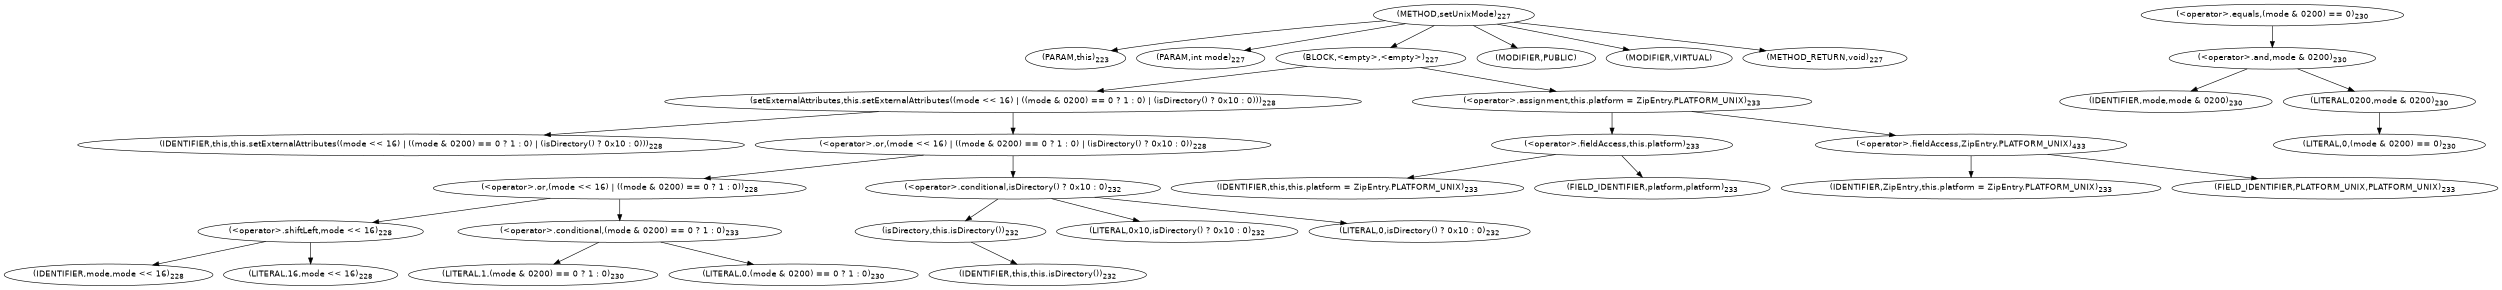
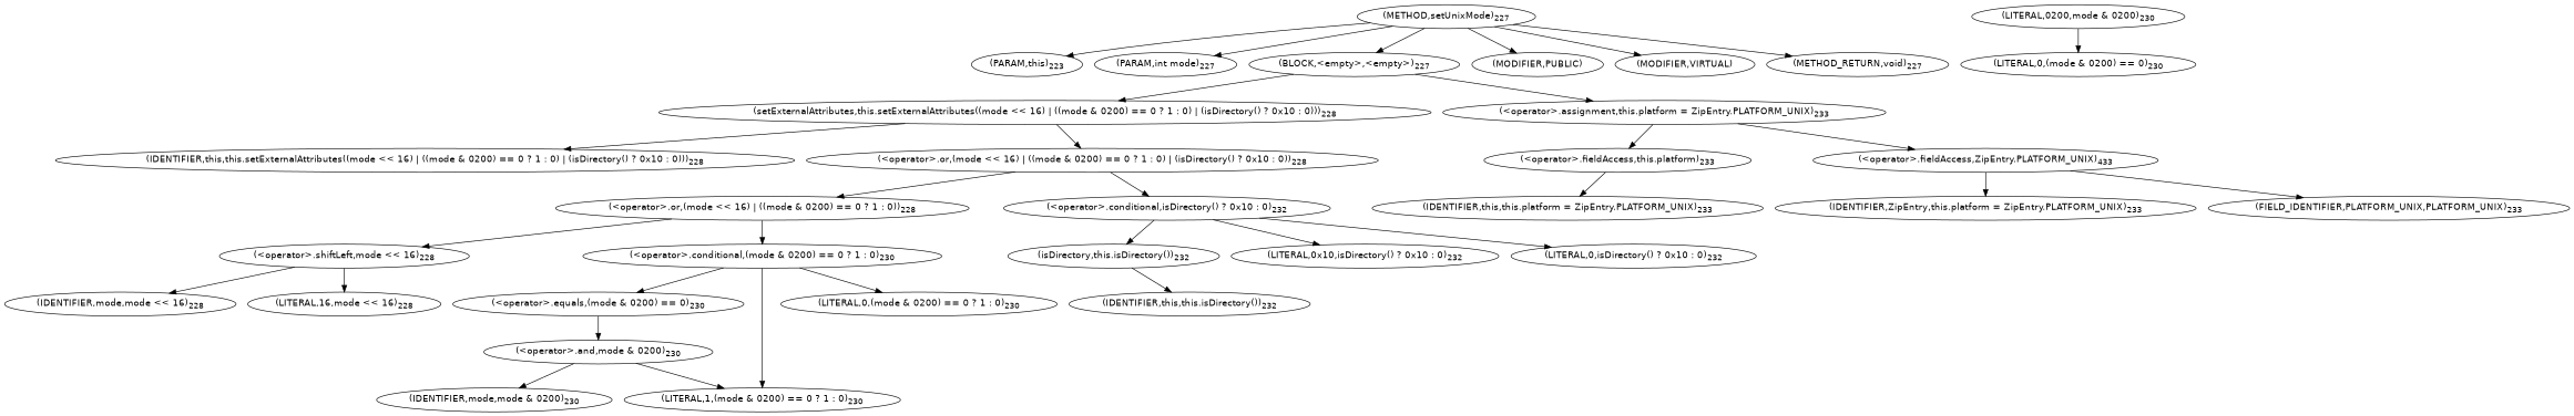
  digraph {
    fontname="DejaVu Sans"
    node [fontname="DejaVu Sans"]
    edge [fontname="DejaVu Sans"]
    n1 [label=<(METHOD,setUnixMode)<SUB>227</SUB>>]
    n2 [label=<(PARAM,this)<SUB>223</SUB>>]
    n3 [label=<(PARAM,int mode)<SUB>227</SUB>>]
    n4 [label=<(BLOCK,&lt;empty&gt;,&lt;empty&gt;)<SUB>227</SUB>>]
    n5 [label=<(MODIFIER,PUBLIC)>]
    n6 [label=<(MODIFIER,VIRTUAL)>]
    n7 [label=<(METHOD_RETURN,void)<SUB>227</SUB>>]
    n8 [label=<(setExternalAttributes,this.setExternalAttributes((mode &lt;&lt; 16) | ((mode &amp; 0200) == 0 ? 1 : 0) | (isDirectory() ? 0x10 : 0)))<SUB>228</SUB>>]
    n9 [label=<(&lt;operator&gt;.assignment,this.platform = ZipEntry.PLATFORM_UNIX)<SUB>233</SUB>>]
    n10 [label=<(IDENTIFIER,this,this.setExternalAttributes((mode &lt;&lt; 16) | ((mode &amp; 0200) == 0 ? 1 : 0) | (isDirectory() ? 0x10 : 0)))<SUB>228</SUB>>]
    n11 [label=<(&lt;operator&gt;.or,(mode &lt;&lt; 16) | ((mode &amp; 0200) == 0 ? 1 : 0) | (isDirectory() ? 0x10 : 0))<SUB>228</SUB>>]
    n12 [label=<(&lt;operator&gt;.fieldAccess,this.platform)<SUB>233</SUB>>]
    n13 [label=<(&lt;operator&gt;.fieldAccess,ZipEntry.PLATFORM_UNIX)<SUB>433</SUB>>]
    n14 [label=<(&lt;operator&gt;.or,(mode &lt;&lt; 16) | ((mode &amp; 0200) == 0 ? 1 : 0))<SUB>228</SUB>>]
    n15 [label=<(&lt;operator&gt;.conditional,isDirectory() ? 0x10 : 0)<SUB>232</SUB>>]
    n16 [label=<(&lt;operator&gt;.shiftLeft,mode &lt;&lt; 16)<SUB>228</SUB>>]
-   n17 [label=<(&lt;operator&gt;.conditional,(mode &amp; 0200) == 0 ? 1 : 0)<SUB>233</SUB>>]
+   n17 [label=<(&lt;operator&gt;.conditional,(mode &amp; 0200) == 0 ? 1 : 0)<SUB>230</SUB>>]
    n18 [label=<(isDirectory,this.isDirectory())<SUB>232</SUB>>]
    n19 [label=<(LITERAL,0x10,isDirectory() ? 0x10 : 0)<SUB>232</SUB>>]
    n20 [label=<(LITERAL,0,isDirectory() ? 0x10 : 0)<SUB>232</SUB>>]
    n21 [label=<(IDENTIFIER,mode,mode &lt;&lt; 16)<SUB>228</SUB>>]
    n22 [label=<(LITERAL,16,mode &lt;&lt; 16)<SUB>228</SUB>>]
    n23 [label=<(&lt;operator&gt;.equals,(mode &amp; 0200) == 0)<SUB>230</SUB>>]
    n24 [label=<(LITERAL,1,(mode &amp; 0200) == 0 ? 1 : 0)<SUB>230</SUB>>]
    n25 [label=<(LITERAL,0,(mode &amp; 0200) == 0 ? 1 : 0)<SUB>230</SUB>>]
    n26 [label=<(&lt;operator&gt;.and,mode &amp; 0200)<SUB>230</SUB>>]
    n27 [label=<(IDENTIFIER,mode,mode &amp; 0200)<SUB>230</SUB>>]
    n28 [label=<(LITERAL,0200,mode &amp; 0200)<SUB>230</SUB>>]
    n29 [label=<(LITERAL,0,(mode &amp; 0200) == 0)<SUB>230</SUB>>]
    n30 [label=<(IDENTIFIER,this,this.isDirectory())<SUB>232</SUB>>]
    n31 [label=<(IDENTIFIER,this,this.platform = ZipEntry.PLATFORM_UNIX)<SUB>233</SUB>>]
-   n32 [label=<(FIELD_IDENTIFIER,platform,platform)<SUB>233</SUB>>]
    n33 [label=<(IDENTIFIER,ZipEntry,this.platform = ZipEntry.PLATFORM_UNIX)<SUB>233</SUB>>]
    n34 [label=<(FIELD_IDENTIFIER,PLATFORM_UNIX,PLATFORM_UNIX)<SUB>233</SUB>>]
    n1 -> n2
    n1 -> n3
    n1 -> n4
    n1 -> n5
    n1 -> n6
    n1 -> n7
    n4 -> n8
    n4 -> n9
    n8 -> n10
    n8 -> n11
    n9 -> n12
    n9 -> n13
    n11 -> n14
    n11 -> n15
    n12 -> n31
-   n12 -> n32
    n13 -> n33
    n13 -> n34
    n14 -> n16
    n14 -> n17
    n15 -> n18
    n15 -> n19
    n15 -> n20
    n16 -> n21
    n16 -> n22
+   n17 -> n23
    n17 -> n24
    n17 -> n25
    n18 -> n30
    n23 -> n26
    n26 -> n27
-   n26 -> n28
+   n26 -> n24
    n28 -> n29
  }
